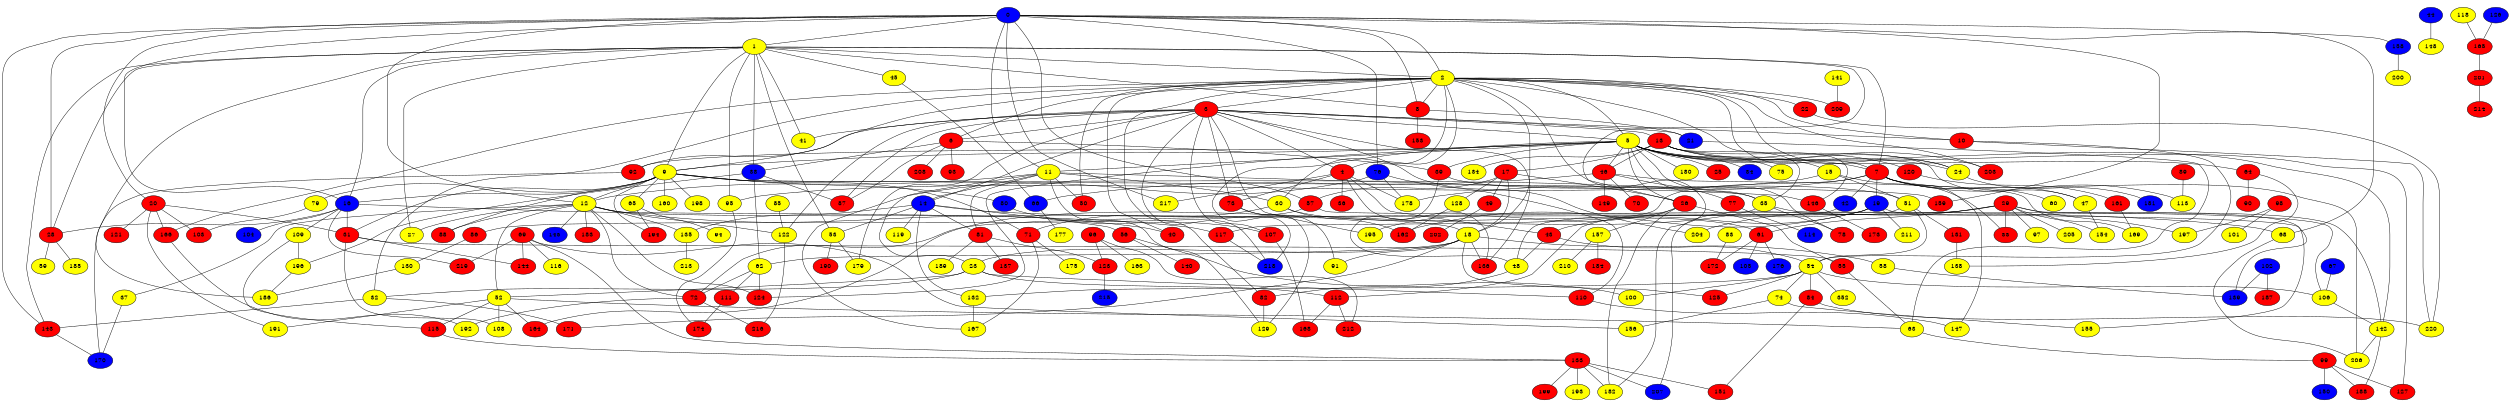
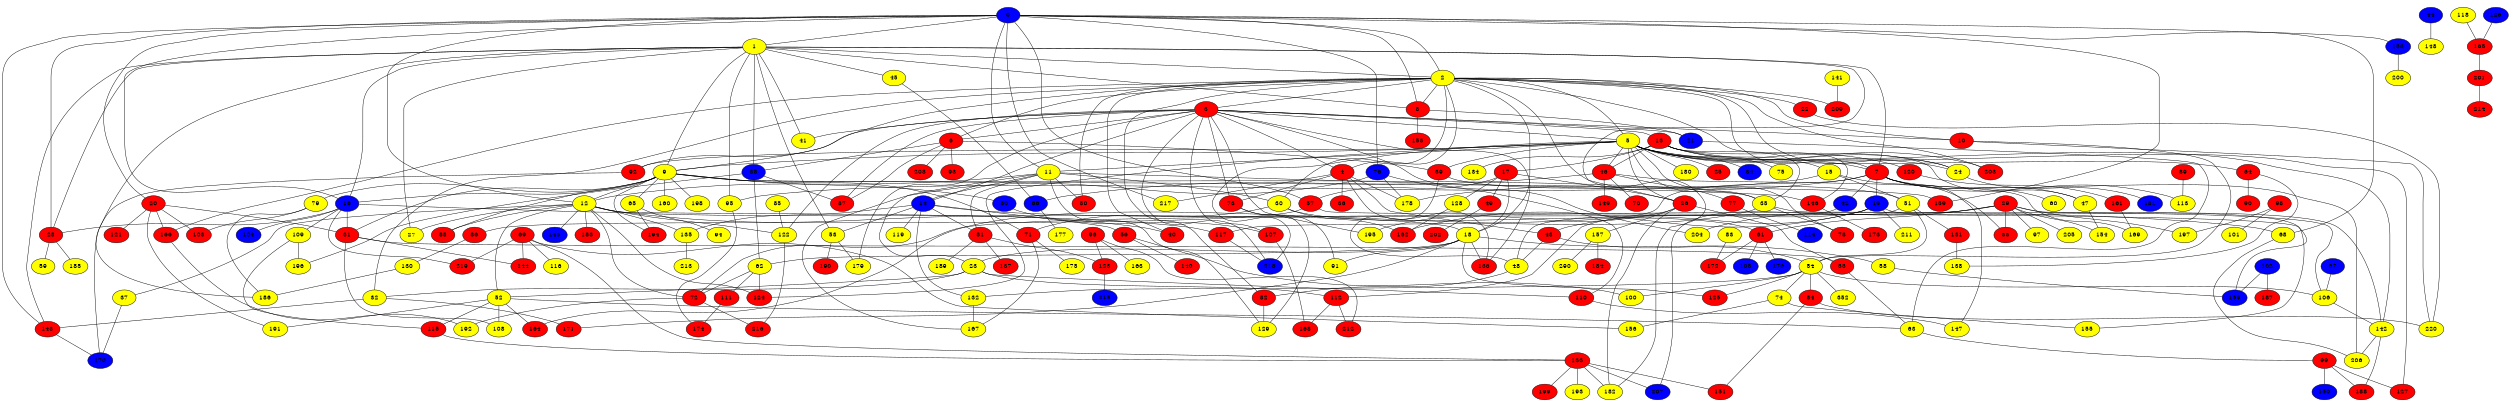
  graph {
    node [fillcolor=red style=filled]
    0 [fillcolor=blue]
    1 [fillcolor=yellow]
    2 [fillcolor=yellow]
    8
    11 [fillcolor=yellow]
    12 [fillcolor=yellow]
    16 [fillcolor=blue]
    20
    28
    57
    68 [fillcolor=yellow]
    76 [fillcolor=blue]
    143
    158 [fillcolor=blue]
    159
    217 [fillcolor=yellow]
    7
    9 [fillcolor=yellow]
    26
    27 [fillcolor=yellow]
    38 [fillcolor=blue]
    41 [fillcolor=yellow]
    45 [fillcolor=yellow]
    53 [fillcolor=yellow]
    95 [fillcolor=yellow]
    186 [fillcolor=yellow]
    3
    4
    5 [fillcolor=yellow]
    6
    10
    18 [fillcolor=yellow]
    22
    24 [fillcolor=yellow]
    30 [fillcolor=yellow]
    32 [fillcolor=yellow]
    40
    50
    82
    146
    166
    182 [fillcolor=yellow]
    203
    209
    21 [fillcolor=blue]
    153
    14 [fillcolor=blue]
    23 [fillcolor=yellow]
    81
    129 [fillcolor=yellow]
    122 [fillcolor=yellow]
    124
    88
    37 [fillcolor=yellow]
    52 [fillcolor=yellow]
    72
    135 [fillcolor=yellow]
    145 [fillcolor=blue]
    183
    117
    31
    104 [fillcolor=blue]
    109 [fillcolor=yellow]
    219
    103
    121
    191 [fillcolor=yellow]
    59 [fillcolor=yellow]
    185 [fillcolor=yellow]
    86
    155 [fillcolor=yellow]
    206 [fillcolor=yellow]
    178 [fillcolor=yellow]
    110
    167 [fillcolor=yellow]
    170 [fillcolor=blue]
    200 [fillcolor=yellow]
    19 [fillcolor=blue]
    42 [fillcolor=blue]
    47 [fillcolor=yellow]
    60 [fillcolor=yellow]
    113 [fillcolor=yellow]
    147 [fillcolor=yellow]
    35 [fillcolor=yellow]
    65 [fillcolor=yellow]
    71
    79 [fillcolor=yellow]
    80 [fillcolor=blue]
    160 [fillcolor=yellow]
    194
    198 [fillcolor=yellow]
    195 [fillcolor=yellow]
    55
    157 [fillcolor=yellow]
    87
    62 [fillcolor=yellow]
    196 [fillcolor=yellow]
    66 [fillcolor=blue]
    179 [fillcolor=yellow]
    190
    174
    13
    73
    92
    107
    136
    204 [fillcolor=yellow]
    218 [fillcolor=blue]
    36
    43
    25
    34 [fillcolor=blue]
    39
    46
    64
    75 [fillcolor=yellow]
    78
    120
    142 [fillcolor=yellow]
    180 [fillcolor=yellow]
    93
    208
    54 [fillcolor=yellow]
    220 [fillcolor=yellow]
    58 [fillcolor=yellow]
    91 [fillcolor=yellow]
    125
    171
    181 [fillcolor=blue]
    162
    61
    173
    192 [fillcolor=yellow]
    15 [fillcolor=yellow]
    17
    127
    134 [fillcolor=yellow]
    56
    119 [fillcolor=yellow]
    132 [fillcolor=yellow]
    63 [fillcolor=yellow]
    168
    216
    48 [fillcolor=yellow]
    106 [fillcolor=yellow]
    164
    51 [fillcolor=yellow]
    70
    77
    149
    169 [fillcolor=yellow]
    90
    138 [fillcolor=yellow]
    161
    188
    112
    211 [fillcolor=yellow]
    154 [fillcolor=yellow]
    108 [fillcolor=yellow]
    144
    94 [fillcolor=yellow]
    175 [fillcolor=yellow]
    74 [fillcolor=yellow]
    84
    100 [fillcolor=yellow]
    n166 [fillcolor=yellow label=352]
    123
    137
    189 [fillcolor=yellow]
    115
    213 [fillcolor=yellow]
    33
    49
    128 [fillcolor=yellow]
    140
    131
    207 [fillcolor=blue]
    202
    139 [fillcolor=blue]
    111
    212
    99
    184
-   210 [fillcolor=yellow]
+   210 [fillcolor=yellow label=290]
    29
    97 [fillcolor=yellow]
    197 [fillcolor=yellow]
    205 [fillcolor=yellow]
    105 [fillcolor=blue]
    172
    176 [fillcolor=blue]
    44 [fillcolor=blue]
    148 [fillcolor=yellow]
    177 [fillcolor=yellow]
    114 [fillcolor=blue]
    133
    156 [fillcolor=yellow]
    151
    130 [fillcolor=yellow]
    150 [fillcolor=blue]
    67 [fillcolor=blue]
    69
    116 [fillcolor=yellow]
    193 [fillcolor=yellow]
    199
    215 [fillcolor=blue]
    83 [fillcolor=yellow]
    85 [fillcolor=yellow]
    89
    96
    163 [fillcolor=yellow]
    98
    101 [fillcolor=yellow]
    102 [fillcolor=blue]
    187
    118 [fillcolor=yellow]
    165
    201
    126 [fillcolor=blue]
    141 [fillcolor=yellow]
    214
    0 -- 1
    0 -- 2
    0 -- 8
    0 -- 11
    0 -- 12
    0 -- 16
    0 -- 20
    0 -- 28
    0 -- 57
    0 -- 68
    0 -- 76
    0 -- 143
    0 -- 158
    0 -- 159
    0 -- 217
    1 -- 2
    1 -- 8
    1 -- 16
    1 -- 28
    1 -- 143
    1 -- 7
    1 -- 9
    1 -- 26
    1 -- 27
    1 -- 38
    1 -- 41
    1 -- 45
    1 -- 53
    1 -- 95
    1 -- 186
    2 -- 8
    2 -- 7
    2 -- 9
    2 -- 3
    2 -- 4
    2 -- 5
    2 -- 6
    2 -- 10
    2 -- 18
    2 -- 22
    2 -- 24
    2 -- 30
    2 -- 32
    2 -- 40
    2 -- 50
    2 -- 82
    2 -- 146
    2 -- 166
    2 -- 182
    2 -- 203
    2 -- 209
    8 -- 21
    8 -- 153
    11 -- 12
    11 -- 30
    11 -- 50
    11 -- 146
    11 -- 14
    11 -- 23
    11 -- 81
    11 -- 129
    12 -- 27
    12 -- 18
    12 -- 40
    12 -- 122
    12 -- 124
    12 -- 88
    12 -- 37
    12 -- 52
    12 -- 72
    12 -- 135
    12 -- 145
    12 -- 183
    16 -- 28
    16 -- 117
    16 -- 31
    16 -- 104
    16 -- 109
    16 -- 219
    20 -- 166
    20 -- 31
    20 -- 103
    20 -- 121
    20 -- 191
    28 -- 59
    28 -- 185
    57 -- 86
    57 -- 155
    68 -- 206
    76 -- 178
    76 -- 110
    76 -- 167
    143 -- 170
    158 -- 200
    7 -- 117
    7 -- 206
    7 -- 178
    7 -- 19
    7 -- 42
    7 -- 47
    7 -- 60
    7 -- 113
    7 -- 147
    9 -- 12
    9 -- 16
    9 -- 159
    9 -- 88
    9 -- 31
    9 -- 35
    9 -- 65
    9 -- 71
    9 -- 79
    9 -- 80
    9 -- 160
    9 -- 194
    9 -- 198
    26 -- 182
    26 -- 195
    26 -- 55
    26 -- 157
    38 -- 87
    38 -- 62
    38 -- 196
    45 -- 66
    53 -- 179
    53 -- 190
    95 -- 174
    3 -- 41
    3 -- 4
    3 -- 5
    3 -- 6
    3 -- 10
    3 -- 21
    3 -- 14
    3 -- 122
    3 -- 195
    3 -- 87
    3 -- 179
    3 -- 13
    3 -- 73
    3 -- 92
    3 -- 107
    3 -- 136
    3 -- 204
    3 -- 218
    4 -- 217
    4 -- 178
    4 -- 73
    4 -- 136
    4 -- 36
    4 -- 43
    5 -- 11
    5 -- 7
    5 -- 9
    5 -- 26
    5 -- 24
    5 -- 203
    5 -- 124
    5 -- 35
    5 -- 92
    5 -- 218
    5 -- 25
    5 -- 34
    5 -- 39
    5 -- 46
    5 -- 64
    5 -- 75
    5 -- 78
    5 -- 120
    5 -- 142
    5 -- 180
    6 -- 38
    6 -- 87
    6 -- 39
    6 -- 93
    6 -- 208
    10 -- 54
    10 -- 220
    18 -- 23
    18 -- 62
    18 -- 136
    18 -- 58
    18 -- 91
    18 -- 125
    18 -- 171
    22 -- 220
    24 -- 181
    30 -- 71
    30 -- 162
    30 -- 61
    32 -- 143
    32 -- 171
    82 -- 129
    146 -- 173
    166 -- 192
    21 -- 63
    14 -- 68
    14 -- 53
    14 -- 81
    14 -- 135
    14 -- 56
    14 -- 119
    14 -- 132
    23 -- 32
    23 -- 52
    23 -- 110
    23 -- 112
    81 -- 123
    81 -- 137
    81 -- 189
    122 -- 216
    37 -- 170
    52 -- 191
    52 -- 63
    52 -- 164
    52 -- 108
    52 -- 115
    72 -- 192
    72 -- 216
    135 -- 213
    117 -- 218
    31 -- 55
    31 -- 108
    31 -- 144
    109 -- 196
    109 -- 115
    86 -- 130
    110 -- 147
    19 -- 43
    19 -- 142
    19 -- 162
    19 -- 112
    19 -- 211
    42 -- 48
    47 -- 154
    35 -- 78
    35 -- 106
    35 -- 164
    65 -- 194
    65 -- 94
    71 -- 167
    71 -- 175
-   196 -- 186
+   79 -- 186
    79 -- 103
    80 -- 107
    55 -- 63
    157 -- 184
    157 -- 210
    62 -- 124
    62 -- 72
    62 -- 111
    66 -- 177
    13 -- 24
    13 -- 47
    13 -- 35
    13 -- 46
    13 -- 15
    13 -- 17
    13 -- 127
    13 -- 134
    73 -- 129
    73 -- 91
    92 -- 170
    107 -- 168
    43 -- 54
    43 -- 48
    39 -- 48
    39 -- 51
    46 -- 66
    46 -- 70
    46 -- 77
    46 -- 149
    46 -- 169
    64 -- 90
    64 -- 138
    120 -- 161
    142 -- 206
    142 -- 188
    54 -- 125
    54 -- 132
    54 -- 106
    54 -- 74
    54 -- 84
    54 -- 100
    54 -- n166
    58 -- 139
    61 -- 105
    61 -- 172
    61 -- 176
    15 -- 95
    15 -- 51
    15 -- 33
    17 -- 57
    17 -- 26
    17 -- 18
    17 -- 49
    17 -- 128
    56 -- 100
    56 -- 140
    132 -- 167
    63 -- 99
    48 -- 82
    106 -- 142
    51 -- 54
    51 -- 131
    51 -- 207
    77 -- 114
    161 -- 169
    112 -- 168
    112 -- 212
    74 -- 155
    74 -- 156
    84 -- 220
    84 -- 151
    123 -- 215
    115 -- 133
    49 -- 202
    128 -- 162
    131 -- 138
    111 -- 174
    99 -- 127
    99 -- 188
    99 -- 150
    29 -- 72
    29 -- 204
    29 -- 61
    29 -- 154
    29 -- 33
    29 -- 139
    29 -- 97
    29 -- 197
    29 -- 205
    44 -- 148
    133 -- 182
    133 -- 207
    133 -- 151
    133 -- 193
    133 -- 199
    130 -- 186
    67 -- 106
    69 -- 219
    69 -- 144
    69 -- 133
    69 -- 156
    69 -- 116
    83 -- 172
    85 -- 122
    89 -- 113
    96 -- 123
    96 -- 212
    96 -- 163
    98 -- 197
    98 -- 101
    102 -- 139
    102 -- 187
    118 -- 165
    165 -- 201
    201 -- 214
    126 -- 165
    141 -- 209
  }
